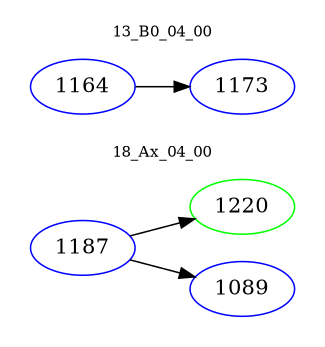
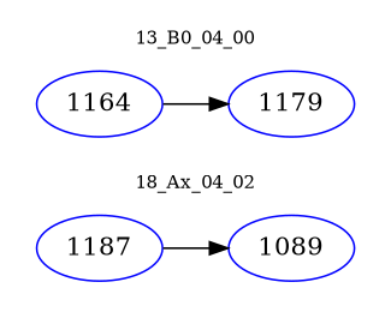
  digraph {
    rankdir=LR
    node [color=blue]
    edge [color=black]
    n1 [label=1187]
    n2 [label=1089]
-   n3 [color=green label=1220]
    n4 [label=1164]
-   n5 [label=1173]
+   n5 [label=1179]
    subgraph cluster_1 {
      color=white
      fontsize=10
-     label="18_Ax_04_00"
+     label="18_Ax_04_02"
      n1
      n2
-     n3
    }
    subgraph cluster_2 {
      color=white
      fontsize=10
      label="13_B0_04_00"
      n4
      n5
    }
    n1 -> n2
-   n1 -> n3
    n4 -> n5
  }
